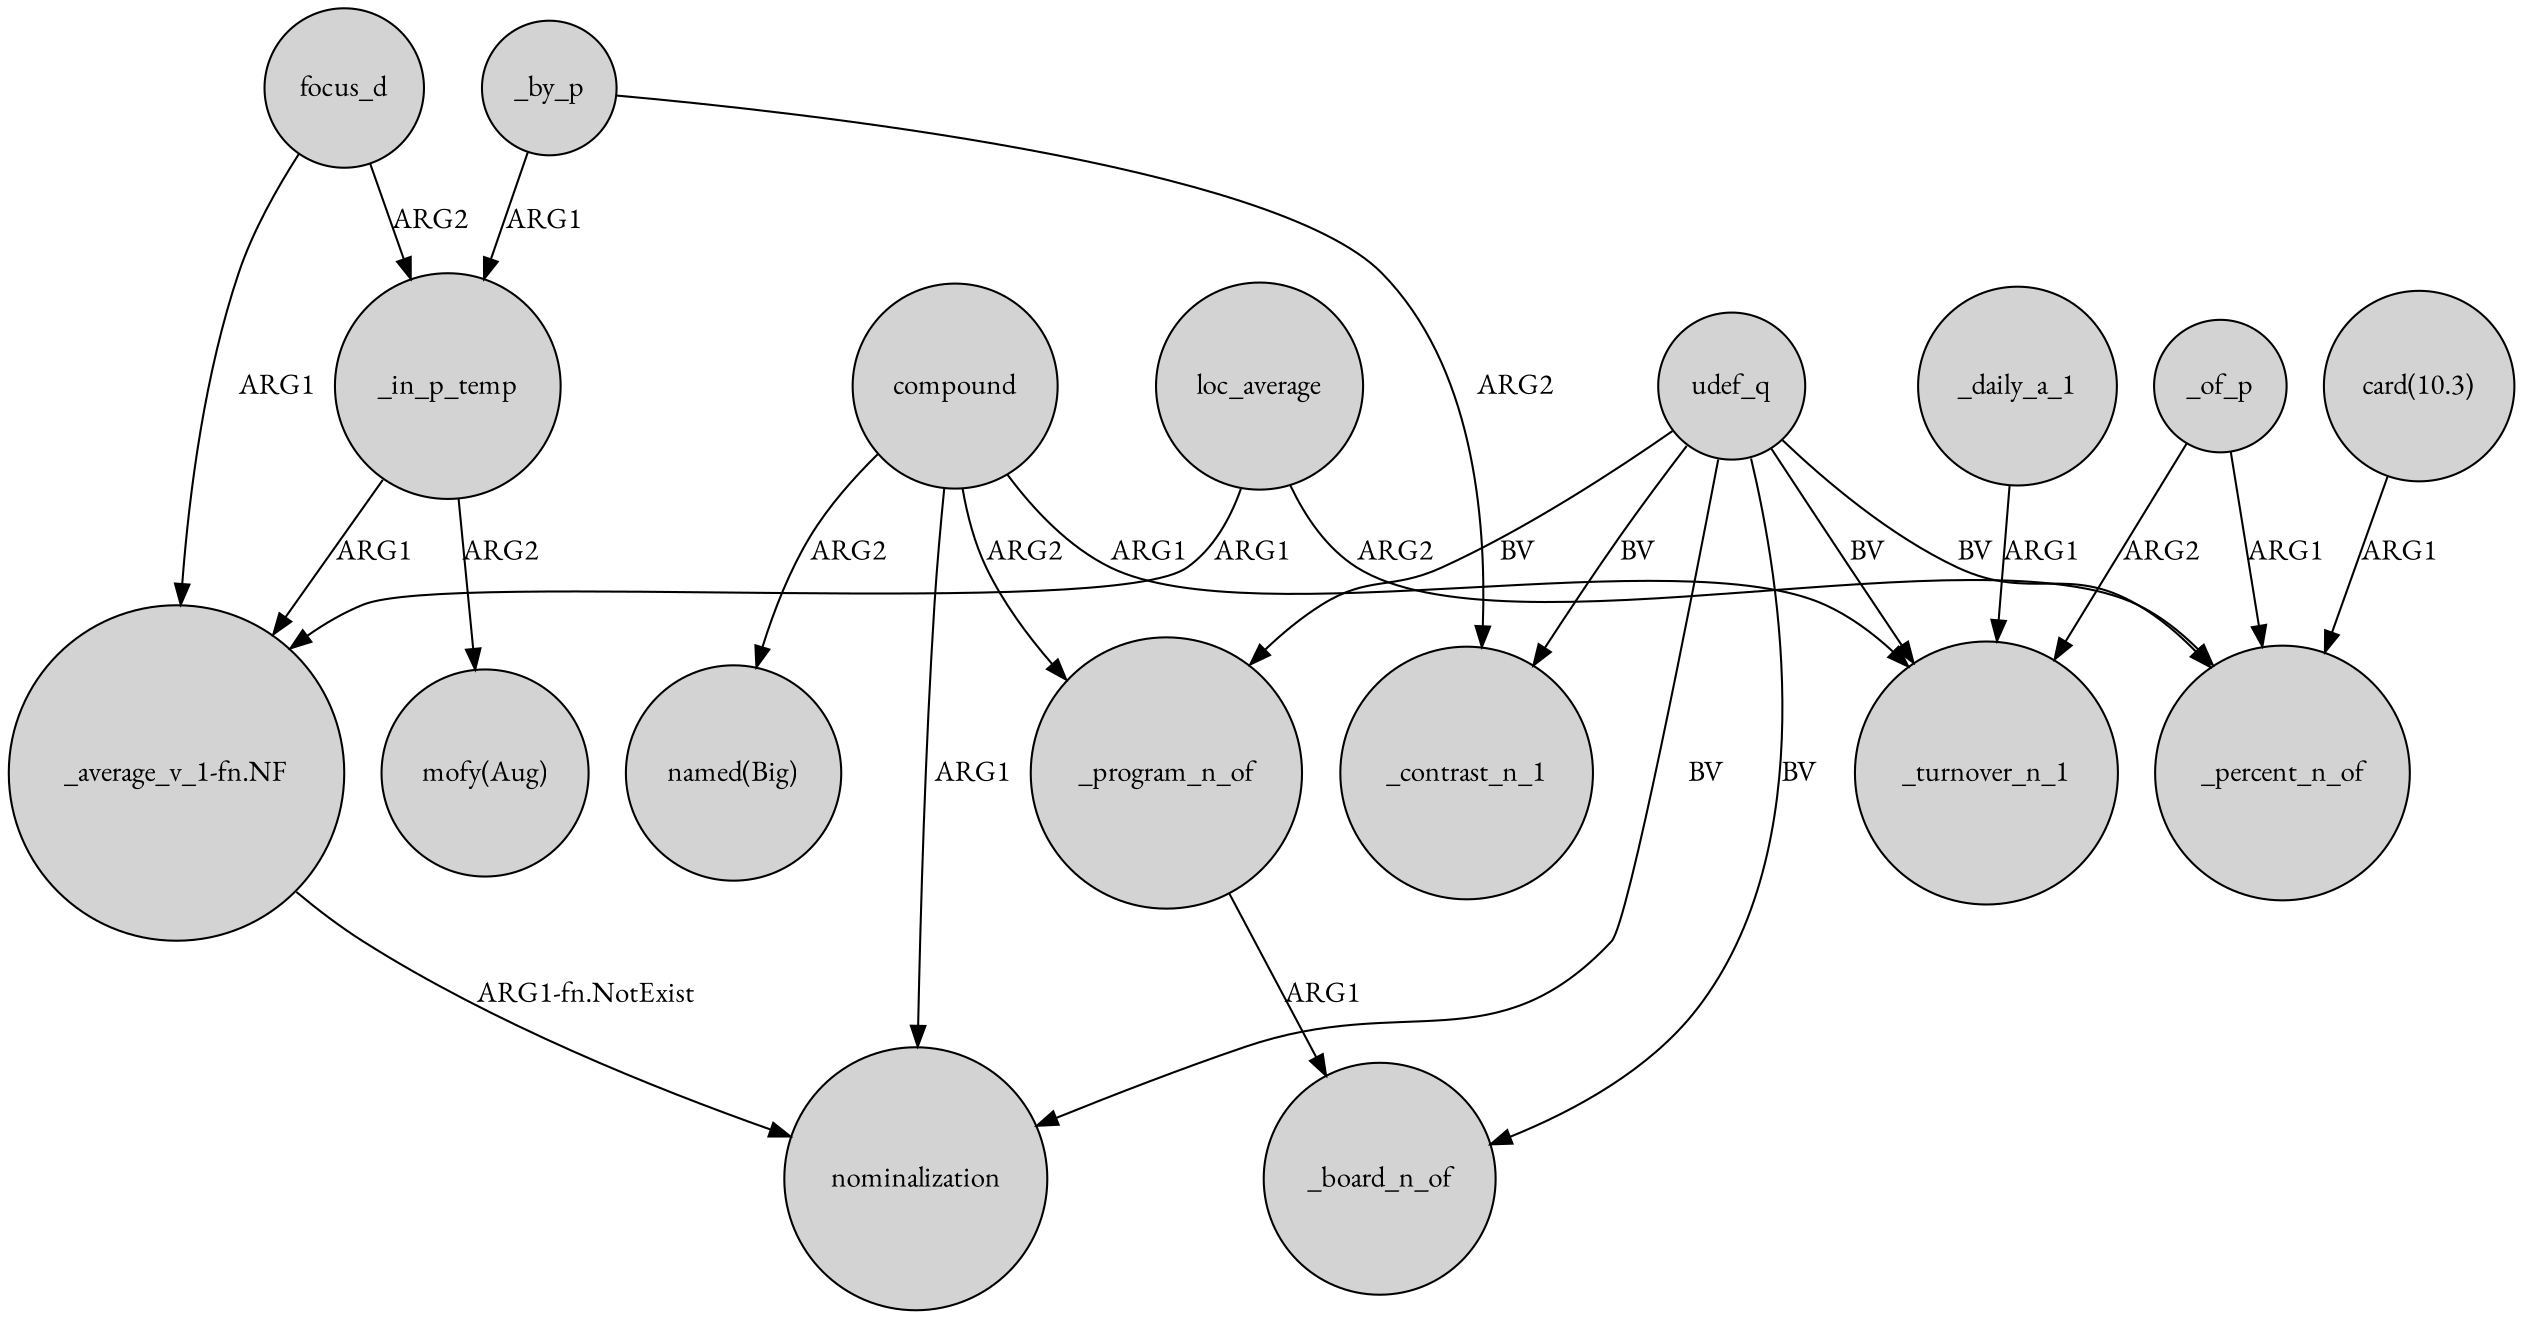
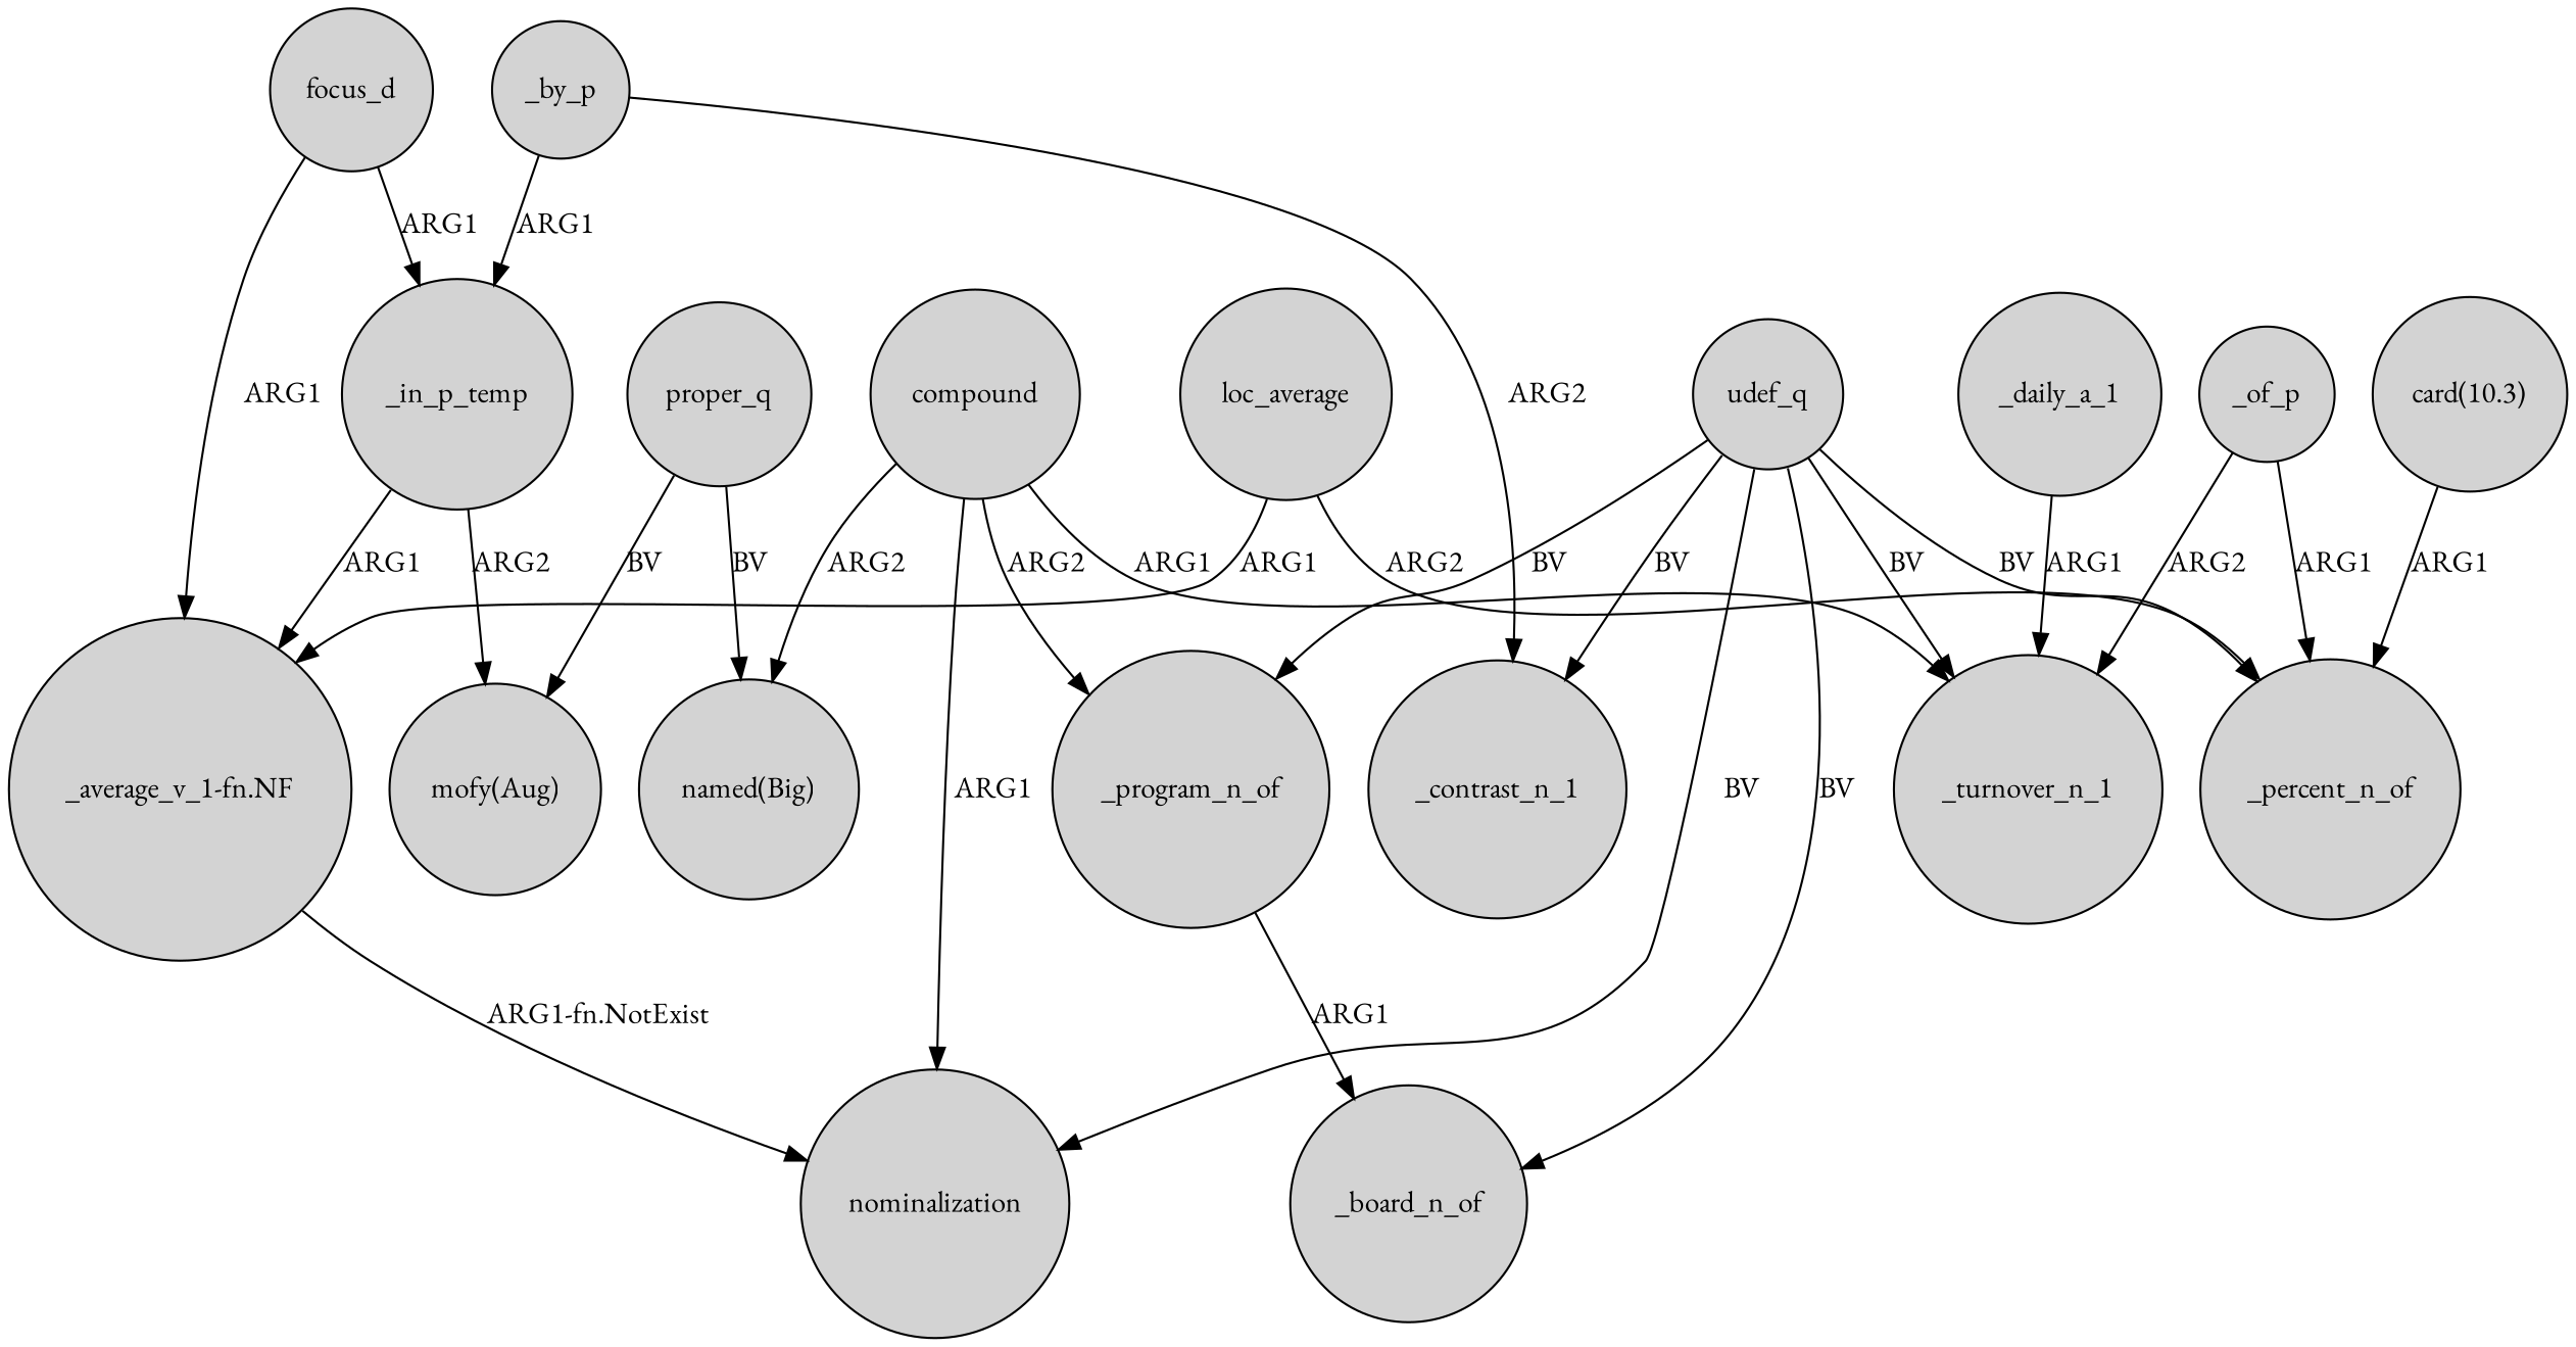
  digraph {
    fontname="EB Garamond"
    node [fontname="EB Garamond" shape=circle style=filled]
    edge [fontname="EB Garamond"]
    _by_p
    _in_p_temp
    _contrast_n_1
    "_average_v_1-fn.NF"
    "mofy(Aug)"
    nominalization
    compound
    _program_n_of
    _turnover_n_1
    "named(Big)"
    _board_n_of
    focus_d
    n13 [label=loc_average]
    _percent_n_of
    udef_q
    _daily_a_1
    _of_p
    "card(10.3)"
+   proper_q
    _by_p -> _in_p_temp [label=ARG1]
    _by_p -> _contrast_n_1 [label=ARG2]
    _in_p_temp -> "_average_v_1-fn.NF" [label=ARG1]
    _in_p_temp -> "mofy(Aug)" [label=ARG2]
    "_average_v_1-fn.NF" -> nominalization [label="ARG1-fn.NotExist"]
    compound -> nominalization [label=ARG1]
    compound -> _program_n_of [label=ARG2]
    compound -> _turnover_n_1 [label=ARG1]
    compound -> "named(Big)" [label=ARG2]
    _program_n_of -> _board_n_of [label=ARG1]
-   focus_d -> _in_p_temp [label=ARG2]
+   focus_d -> _in_p_temp [label=ARG1]
    focus_d -> "_average_v_1-fn.NF" [label=ARG1]
    n13 -> "_average_v_1-fn.NF" [label=ARG1]
    n13 -> _percent_n_of [label=ARG2]
    udef_q -> _contrast_n_1 [label=BV]
    udef_q -> nominalization [label=BV]
    udef_q -> _program_n_of [label=BV]
    udef_q -> _turnover_n_1 [label=BV]
    udef_q -> _board_n_of [label=BV]
    udef_q -> _percent_n_of [label=BV]
    _daily_a_1 -> _turnover_n_1 [label=ARG1]
    _of_p -> _turnover_n_1 [label=ARG2]
    _of_p -> _percent_n_of [label=ARG1]
    "card(10.3)" -> _percent_n_of [label=ARG1]
+   proper_q -> "mofy(Aug)" [label=BV]
+   proper_q -> "named(Big)" [label=BV]
  }
